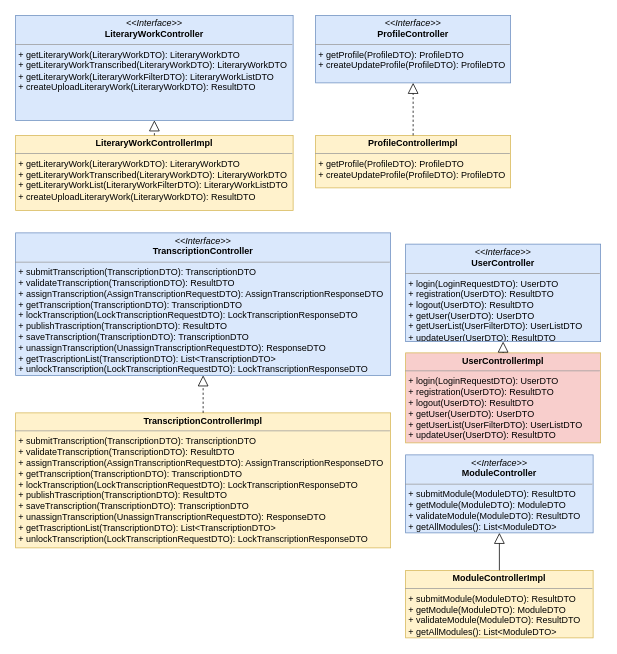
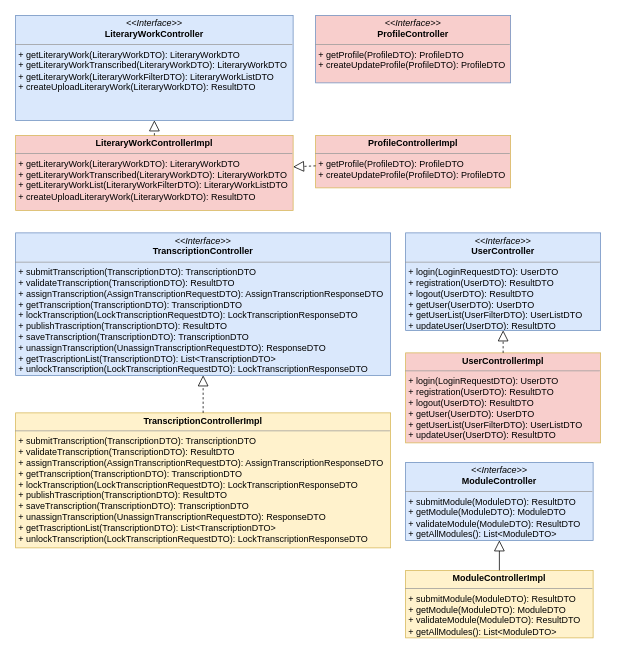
  <mxCell id="0" />
  <mxCell id="1" parent="0" />
  <mxCell id="2" value="&lt;p style=&quot;margin: 0px ; margin-top: 4px ; text-align: center&quot;&gt;&lt;i&gt;&amp;lt;&amp;lt;Interface&amp;gt;&amp;gt;&lt;/i&gt;&lt;br&gt;&lt;b&gt;LiteraryWorkController&lt;/b&gt;&lt;/p&gt;&lt;hr size=&quot;1&quot;&gt;&lt;p style=&quot;margin: 0px 0px 0px 4px&quot;&gt;+ getLiteraryWork(LiteraryWorkDTO): LiteraryWorkDTO&lt;br&gt;+ getLiteraryWorkTranscribed(LiteraryWorkDTO): LiteraryWorkDTO&lt;/p&gt;&lt;p style=&quot;margin: 0px 0px 0px 4px&quot;&gt;+ getLiteraryWork(LiteraryWorkFilterDTO): LiteraryWorkListDTO&lt;/p&gt;&lt;p style=&quot;margin: 0px 0px 0px 4px&quot;&gt;+ createUploadLiteraryWork(LiteraryWorkDTO):&amp;nbsp;ResultDTO&lt;/p&gt;&lt;p&gt;&lt;br&gt;&lt;/p&gt;&lt;p&gt;&lt;br&gt;&lt;/p&gt;" style="verticalAlign=top;align=left;overflow=fill;fontSize=12;fontFamily=Helvetica;html=1;fillColor=#dae8fc;strokeColor=#6c8ebf;" parent="1" vertex="1"><mxGeometry x="20" y="20" width="370" height="140" as="geometry" /></mxCell>
- <mxCell id="3" value="&lt;p style=&quot;margin: 0px ; margin-top: 4px ; text-align: center&quot;&gt;&lt;b&gt;LiteraryWorkControllerImpl&lt;/b&gt;&lt;/p&gt;&lt;hr size=&quot;1&quot;&gt;&lt;p style=&quot;margin: 0px 0px 0px 4px&quot;&gt;+ getLiteraryWork(LiteraryWorkDTO): LiteraryWorkDTO&lt;/p&gt;&lt;p style=&quot;margin: 0px 0px 0px 4px&quot;&gt;+ getLiteraryWorkTranscribed(LiteraryWorkDTO): LiteraryWorkDTO&lt;br&gt;&lt;/p&gt;&lt;p style=&quot;margin: 0px 0px 0px 4px&quot;&gt;+ getLiteraryWorkList(LiteraryWorkFilterDTO): LiteraryWorkListDTO&lt;/p&gt;&lt;p style=&quot;margin: 0px 0px 0px 4px&quot;&gt;+ createUploadLiteraryWork(LiteraryWorkDTO):&amp;nbsp;ResultDTO&lt;/p&gt;&lt;div&gt;&lt;span&gt;&lt;br&gt;&lt;/span&gt;&lt;/div&gt;&lt;div&gt;&lt;span&gt;&lt;br&gt;&lt;/span&gt;&lt;/div&gt;&lt;p&gt;&lt;span&gt;&lt;br&gt;&lt;/span&gt;&lt;/p&gt;&lt;p&gt;&lt;span&gt;&lt;br&gt;&lt;/span&gt;&lt;/p&gt;&lt;p&gt;&lt;span&gt;&lt;br&gt;&lt;/span&gt;&lt;/p&gt;&lt;p&gt;&lt;br&gt;&lt;/p&gt;&lt;p&gt;&lt;br&gt;&lt;/p&gt;&lt;p&gt;&lt;br&gt;&lt;/p&gt;" style="verticalAlign=top;align=left;overflow=fill;fontSize=12;fontFamily=Helvetica;html=1;fillColor=#fff2cc;strokeColor=#d6b656;" parent="1" vertex="1"><mxGeometry x="20" y="180" width="370" height="100" as="geometry" /></mxCell>
+ <mxCell id="3" value="&lt;p style=&quot;margin: 0px ; margin-top: 4px ; text-align: center&quot;&gt;&lt;b&gt;LiteraryWorkControllerImpl&lt;/b&gt;&lt;/p&gt;&lt;hr size=&quot;1&quot;&gt;&lt;p style=&quot;margin: 0px 0px 0px 4px&quot;&gt;+ getLiteraryWork(LiteraryWorkDTO): LiteraryWorkDTO&lt;/p&gt;&lt;p style=&quot;margin: 0px 0px 0px 4px&quot;&gt;+ getLiteraryWorkTranscribed(LiteraryWorkDTO): LiteraryWorkDTO&lt;br&gt;&lt;/p&gt;&lt;p style=&quot;margin: 0px 0px 0px 4px&quot;&gt;+ getLiteraryWorkList(LiteraryWorkFilterDTO): LiteraryWorkListDTO&lt;/p&gt;&lt;p style=&quot;margin: 0px 0px 0px 4px&quot;&gt;+ createUploadLiteraryWork(LiteraryWorkDTO):&amp;nbsp;ResultDTO&lt;/p&gt;&lt;div&gt;&lt;span&gt;&lt;br&gt;&lt;/span&gt;&lt;/div&gt;&lt;div&gt;&lt;span&gt;&lt;br&gt;&lt;/span&gt;&lt;/div&gt;&lt;p&gt;&lt;span&gt;&lt;br&gt;&lt;/span&gt;&lt;/p&gt;&lt;p&gt;&lt;span&gt;&lt;br&gt;&lt;/span&gt;&lt;/p&gt;&lt;p&gt;&lt;span&gt;&lt;br&gt;&lt;/span&gt;&lt;/p&gt;&lt;p&gt;&lt;br&gt;&lt;/p&gt;&lt;p&gt;&lt;br&gt;&lt;/p&gt;&lt;p&gt;&lt;br&gt;&lt;/p&gt;" style="verticalAlign=top;align=left;overflow=fill;fontSize=12;fontFamily=Helvetica;html=1;fillColor=#f8cecc;strokeColor=#d6b656;" parent="1" vertex="1"><mxGeometry x="20" y="180" width="370" height="100" as="geometry" /></mxCell>
  <mxCell id="4" value="" style="endArrow=block;dashed=1;endFill=0;endSize=12;html=1;" parent="1" source="3" target="2" edge="1"><mxGeometry width="160" relative="1" as="geometry"><mxPoint x="140" y="150" as="sourcePoint" /><mxPoint x="300" y="150" as="targetPoint" /></mxGeometry></mxCell>
- <mxCell id="5" value="&lt;p style=&quot;margin: 0px ; margin-top: 4px ; text-align: center&quot;&gt;&lt;i&gt;&amp;lt;&amp;lt;Interface&amp;gt;&amp;gt;&lt;/i&gt;&lt;br&gt;&lt;b&gt;ProfileController&lt;/b&gt;&lt;/p&gt;&lt;hr size=&quot;1&quot;&gt;&lt;p style=&quot;margin: 0px ; margin-left: 4px&quot;&gt;+ getProfile(ProfileDTO): ProfileDTO&lt;br&gt;+ createUpdateProfile(ProfileDTO): ProfileDTO&lt;/p&gt;&lt;p&gt;&lt;br&gt;&lt;/p&gt;" style="verticalAlign=top;align=left;overflow=fill;fontSize=12;fontFamily=Helvetica;html=1;fillColor=#dae8fc;strokeColor=#6c8ebf;" parent="1" vertex="1"><mxGeometry x="420" y="20" width="260" height="90" as="geometry" /></mxCell>
- <mxCell id="6" value="&lt;p style=&quot;margin: 0px ; margin-top: 4px ; text-align: center&quot;&gt;&lt;b&gt;ProfileControllerImpl&lt;/b&gt;&lt;/p&gt;&lt;hr size=&quot;1&quot;&gt;&lt;p style=&quot;margin: 0px ; margin-left: 4px&quot;&gt;+ getProfile(ProfileDTO): ProfileDTO&lt;br&gt;+ createUpdateProfile(ProfileDTO): ProfileDTO&lt;/p&gt;&lt;div&gt;&lt;span&gt;&lt;br&gt;&lt;/span&gt;&lt;/div&gt;&lt;div&gt;&lt;span&gt;&lt;br&gt;&lt;/span&gt;&lt;/div&gt;&lt;p&gt;&lt;span&gt;&lt;br&gt;&lt;/span&gt;&lt;/p&gt;&lt;p&gt;&lt;span&gt;&lt;br&gt;&lt;/span&gt;&lt;/p&gt;&lt;p&gt;&lt;span&gt;&lt;br&gt;&lt;/span&gt;&lt;/p&gt;&lt;p&gt;&lt;br&gt;&lt;/p&gt;&lt;p&gt;&lt;br&gt;&lt;/p&gt;&lt;p&gt;&lt;br&gt;&lt;/p&gt;" style="verticalAlign=top;align=left;overflow=fill;fontSize=12;fontFamily=Helvetica;html=1;fillColor=#fff2cc;strokeColor=#d6b656;" parent="1" vertex="1"><mxGeometry x="420" y="180" width="260" height="70" as="geometry" /></mxCell>
- <mxCell id="7" value="" style="endArrow=block;dashed=1;endFill=0;endSize=12;html=1;" parent="1" source="6" target="5" edge="1"><mxGeometry width="160" relative="1" as="geometry"><mxPoint x="460" y="140" as="sourcePoint" /><mxPoint x="620" y="140" as="targetPoint" /></mxGeometry></mxCell>
+ <mxCell id="5" value="&lt;p style=&quot;margin: 0px ; margin-top: 4px ; text-align: center&quot;&gt;&lt;i&gt;&amp;lt;&amp;lt;Interface&amp;gt;&amp;gt;&lt;/i&gt;&lt;br&gt;&lt;b&gt;ProfileController&lt;/b&gt;&lt;/p&gt;&lt;hr size=&quot;1&quot;&gt;&lt;p style=&quot;margin: 0px ; margin-left: 4px&quot;&gt;+ getProfile(ProfileDTO): ProfileDTO&lt;br&gt;+ createUpdateProfile(ProfileDTO): ProfileDTO&lt;/p&gt;&lt;p&gt;&lt;br&gt;&lt;/p&gt;" style="verticalAlign=top;align=left;overflow=fill;fontSize=12;fontFamily=Helvetica;html=1;fillColor=#f8cecc;strokeColor=#6c8ebf;" parent="1" vertex="1"><mxGeometry x="420" y="20" width="260" height="90" as="geometry" /></mxCell>
+ <mxCell id="6" value="&lt;p style=&quot;margin: 0px ; margin-top: 4px ; text-align: center&quot;&gt;&lt;b&gt;ProfileControllerImpl&lt;/b&gt;&lt;/p&gt;&lt;hr size=&quot;1&quot;&gt;&lt;p style=&quot;margin: 0px ; margin-left: 4px&quot;&gt;+ getProfile(ProfileDTO): ProfileDTO&lt;br&gt;+ createUpdateProfile(ProfileDTO): ProfileDTO&lt;/p&gt;&lt;div&gt;&lt;span&gt;&lt;br&gt;&lt;/span&gt;&lt;/div&gt;&lt;div&gt;&lt;span&gt;&lt;br&gt;&lt;/span&gt;&lt;/div&gt;&lt;p&gt;&lt;span&gt;&lt;br&gt;&lt;/span&gt;&lt;/p&gt;&lt;p&gt;&lt;span&gt;&lt;br&gt;&lt;/span&gt;&lt;/p&gt;&lt;p&gt;&lt;span&gt;&lt;br&gt;&lt;/span&gt;&lt;/p&gt;&lt;p&gt;&lt;br&gt;&lt;/p&gt;&lt;p&gt;&lt;br&gt;&lt;/p&gt;&lt;p&gt;&lt;br&gt;&lt;/p&gt;" style="verticalAlign=top;align=left;overflow=fill;fontSize=12;fontFamily=Helvetica;html=1;fillColor=#f8cecc;strokeColor=#d6b656;" parent="1" vertex="1"><mxGeometry x="420" y="180" width="260" height="70" as="geometry" /></mxCell>
+ <mxCell id="7" value="" style="endArrow=block;dashed=1;endFill=0;endSize=12;html=1;" parent="1" source="6" target="3" edge="1"><mxGeometry width="160" relative="1" as="geometry"><mxPoint x="460" y="140" as="sourcePoint" /><mxPoint x="620" y="140" as="targetPoint" /></mxGeometry></mxCell>
  <mxCell id="8" value="&lt;p style=&quot;margin: 0px ; margin-top: 4px ; text-align: center&quot;&gt;&lt;i&gt;&amp;lt;&amp;lt;Interface&amp;gt;&amp;gt;&lt;/i&gt;&lt;br&gt;&lt;b&gt;TranscriptionController&lt;/b&gt;&lt;/p&gt;&lt;hr size=&quot;1&quot;&gt;&lt;p style=&quot;margin: 0px 0px 0px 4px&quot;&gt;+ submitTranscription(TranscriptionDTO): TranscriptionDTO&lt;br&gt;+ validateTranscription(TranscriptionDTO): ResultDTO&lt;/p&gt;&lt;p style=&quot;margin: 0px 0px 0px 4px&quot;&gt;+ assignTranscription(AssignTranscriptionRequestDTO): AssignTranscriptionResponseDTO&lt;/p&gt;&lt;p style=&quot;margin: 0px 0px 0px 4px&quot;&gt;+&amp;nbsp;getTranscription(TranscriptionDTO): TranscriptionDTO&lt;/p&gt;&lt;p style=&quot;margin: 0px 0px 0px 4px&quot;&gt;+&amp;nbsp;lockTranscription(LockTranscriptionRequestDTO):&amp;nbsp;LockTranscriptionResponseDTO&lt;/p&gt;&lt;p style=&quot;margin: 0px 0px 0px 4px&quot;&gt;+&amp;nbsp;publishTrascription(TranscriptionDTO): ResultDTO&lt;/p&gt;&lt;p style=&quot;margin: 0px 0px 0px 4px&quot;&gt;+ saveTranscription(TranscriptionDTO):&amp;nbsp;TranscriptionDTO&lt;/p&gt;&lt;p style=&quot;margin: 0px 0px 0px 4px&quot;&gt;+&amp;nbsp;unassignTranscription(UnassignTranscriptionRequestDTO): ResponseDTO&lt;/p&gt;&lt;p style=&quot;margin: 0px 0px 0px 4px&quot;&gt;+&amp;nbsp;getTrascriptionList(TranscriptionDTO):&amp;nbsp;List&amp;lt;TranscriptionDTO&amp;gt;&lt;/p&gt;&lt;p style=&quot;margin: 0px 0px 0px 4px&quot;&gt;+&amp;nbsp;unlockTranscription(LockTranscriptionRequestDTO):&amp;nbsp;LockTranscriptionResponseDTO&lt;/p&gt;&lt;p style=&quot;margin: 0px ; margin-left: 4px&quot;&gt;&lt;br&gt;&lt;/p&gt;&lt;p&gt;&lt;br&gt;&lt;/p&gt;&lt;p&gt;&lt;br&gt;&lt;/p&gt;&lt;p&gt;&lt;br&gt;&lt;/p&gt;&lt;p&gt;&lt;br&gt;&lt;/p&gt;" style="verticalAlign=top;align=left;overflow=fill;fontSize=12;fontFamily=Helvetica;html=1;fillColor=#dae8fc;strokeColor=#6c8ebf;" parent="1" vertex="1"><mxGeometry x="20" y="310" width="500" height="190" as="geometry" /></mxCell>
  <mxCell id="9" value="&lt;p style=&quot;margin: 0px ; margin-top: 4px ; text-align: center&quot;&gt;&lt;b&gt;TranscriptionControllerImpl&lt;/b&gt;&lt;/p&gt;&lt;hr size=&quot;1&quot;&gt;&lt;p style=&quot;margin: 0px 0px 0px 4px&quot;&gt;+ submitTranscription(TranscriptionDTO): TranscriptionDTO&lt;br&gt;+ validateTranscription(TranscriptionDTO): ResultDTO&lt;/p&gt;&lt;p style=&quot;margin: 0px 0px 0px 4px&quot;&gt;+ assignTranscription(AssignTranscriptionRequestDTO): AssignTranscriptionResponseDTO&lt;/p&gt;&lt;p style=&quot;margin: 0px 0px 0px 4px&quot;&gt;+&amp;nbsp;getTranscription(TranscriptionDTO): TranscriptionDTO&lt;/p&gt;&lt;p style=&quot;margin: 0px 0px 0px 4px&quot;&gt;+&amp;nbsp;lockTranscription(LockTranscriptionRequestDTO):&amp;nbsp;LockTranscriptionResponseDTO&lt;/p&gt;&lt;p style=&quot;margin: 0px 0px 0px 4px&quot;&gt;+&amp;nbsp;publishTrascription(TranscriptionDTO): ResultDTO&lt;/p&gt;&lt;p style=&quot;margin: 0px 0px 0px 4px&quot;&gt;+ saveTranscription(TranscriptionDTO):&amp;nbsp;TranscriptionDTO&lt;/p&gt;&lt;p style=&quot;margin: 0px 0px 0px 4px&quot;&gt;+&amp;nbsp;unassignTranscription(UnassignTranscriptionRequestDTO): ResponseDTO&lt;/p&gt;&lt;p style=&quot;margin: 0px 0px 0px 4px&quot;&gt;+&amp;nbsp;getTrascriptionList(TranscriptionDTO):&amp;nbsp;List&amp;lt;TranscriptionDTO&amp;gt;&lt;/p&gt;&lt;p style=&quot;margin: 0px 0px 0px 4px&quot;&gt;+&amp;nbsp;unlockTranscription(LockTranscriptionRequestDTO):&amp;nbsp;LockTranscriptionResponseDTO&lt;/p&gt;&lt;p&gt;&lt;span&gt;&lt;br&gt;&lt;/span&gt;&lt;/p&gt;&lt;div&gt;&lt;span&gt;&lt;br&gt;&lt;/span&gt;&lt;/div&gt;&lt;div&gt;&lt;span&gt;&lt;br&gt;&lt;/span&gt;&lt;/div&gt;&lt;p&gt;&lt;span&gt;&lt;br&gt;&lt;/span&gt;&lt;/p&gt;&lt;p&gt;&lt;span&gt;&lt;br&gt;&lt;/span&gt;&lt;/p&gt;&lt;p&gt;&lt;span&gt;&lt;br&gt;&lt;/span&gt;&lt;/p&gt;&lt;p&gt;&lt;br&gt;&lt;/p&gt;&lt;p&gt;&lt;br&gt;&lt;/p&gt;&lt;p&gt;&lt;br&gt;&lt;/p&gt;" style="verticalAlign=top;align=left;overflow=fill;fontSize=12;fontFamily=Helvetica;html=1;fillColor=#fff2cc;strokeColor=#d6b656;" parent="1" vertex="1"><mxGeometry x="20" y="550" width="500" height="180" as="geometry" /></mxCell>
  <mxCell id="10" value="" style="endArrow=block;dashed=1;endFill=0;endSize=12;html=1;" parent="1" source="9" target="8" edge="1"><mxGeometry width="160" relative="1" as="geometry"><mxPoint x="180" y="490" as="sourcePoint" /><mxPoint x="340" y="490" as="targetPoint" /></mxGeometry></mxCell>
- <mxCell id="11" value="&lt;p style=&quot;margin: 0px ; margin-top: 4px ; text-align: center&quot;&gt;&lt;i&gt;&amp;lt;&amp;lt;Interface&amp;gt;&amp;gt;&lt;/i&gt;&lt;br&gt;&lt;b&gt;ModuleController&lt;/b&gt;&lt;/p&gt;&lt;hr size=&quot;1&quot;&gt;&lt;p style=&quot;margin: 0px 0px 0px 4px&quot;&gt;+ submitModule(ModuleDTO):&amp;nbsp;ResultDTO&lt;br&gt;+ getModule(ModuleDTO): ModuleDTO&lt;/p&gt;&lt;p style=&quot;margin: 0px 0px 0px 4px&quot;&gt;+ validateModule(ModuleDTO): ResultDTO&lt;/p&gt;&lt;p style=&quot;margin: 0px 0px 0px 4px&quot;&gt;+ getAllModules():&amp;nbsp;List&amp;lt;ModuleDTO&amp;gt;&lt;/p&gt;&lt;p&gt;&lt;br&gt;&lt;/p&gt;" style="verticalAlign=top;align=left;overflow=fill;fontSize=12;fontFamily=Helvetica;html=1;fillColor=#dae8fc;strokeColor=#6c8ebf;" parent="1" vertex="1"><mxGeometry x="540" y="606" width="250" height="104" as="geometry" /></mxCell>
+ <mxCell id="11" value="&lt;p style=&quot;margin: 0px ; margin-top: 4px ; text-align: center&quot;&gt;&lt;i&gt;&amp;lt;&amp;lt;Interface&amp;gt;&amp;gt;&lt;/i&gt;&lt;br&gt;&lt;b&gt;ModuleController&lt;/b&gt;&lt;/p&gt;&lt;hr size=&quot;1&quot;&gt;&lt;p style=&quot;margin: 0px 0px 0px 4px&quot;&gt;+ submitModule(ModuleDTO):&amp;nbsp;ResultDTO&lt;br&gt;+ getModule(ModuleDTO): ModuleDTO&lt;/p&gt;&lt;p style=&quot;margin: 0px 0px 0px 4px&quot;&gt;+ validateModule(ModuleDTO): ResultDTO&lt;/p&gt;&lt;p style=&quot;margin: 0px 0px 0px 4px&quot;&gt;+ getAllModules():&amp;nbsp;List&amp;lt;ModuleDTO&amp;gt;&lt;/p&gt;&lt;p&gt;&lt;br&gt;&lt;/p&gt;" style="verticalAlign=top;align=left;overflow=fill;fontSize=12;fontFamily=Helvetica;html=1;fillColor=#dae8fc;strokeColor=#6c8ebf;" parent="1" vertex="1"><mxGeometry x="540" y="616" width="250" height="104" as="geometry" /></mxCell>
  <mxCell id="12" value="&lt;p style=&quot;margin: 0px ; margin-top: 4px ; text-align: center&quot;&gt;&lt;b&gt;ModuleControllerImpl&lt;/b&gt;&lt;/p&gt;&lt;hr size=&quot;1&quot;&gt;&lt;p style=&quot;margin: 0px 0px 0px 4px&quot;&gt;+ submitModule(ModuleDTO): ResultDTO&lt;/p&gt;&lt;p style=&quot;margin: 0px 0px 0px 4px&quot;&gt;+ getModule(ModuleDTO): ModuleDTO&lt;/p&gt;&lt;p style=&quot;margin: 0px 0px 0px 4px&quot;&gt;+ validateModule(ModuleDTO): ResultDTO&lt;/p&gt;&lt;p style=&quot;margin: 0px 0px 0px 4px&quot;&gt;+ getAllModules(): List&amp;lt;ModuleDTO&amp;gt;&lt;/p&gt;&lt;div&gt;&lt;span&gt;&lt;br&gt;&lt;/span&gt;&lt;/div&gt;&lt;p&gt;&lt;span&gt;&lt;br&gt;&lt;/span&gt;&lt;/p&gt;&lt;p&gt;&lt;span&gt;&lt;br&gt;&lt;/span&gt;&lt;/p&gt;&lt;p&gt;&lt;span&gt;&lt;br&gt;&lt;/span&gt;&lt;/p&gt;&lt;p&gt;&lt;br&gt;&lt;/p&gt;&lt;p&gt;&lt;br&gt;&lt;/p&gt;&lt;p&gt;&lt;br&gt;&lt;/p&gt;" style="verticalAlign=top;align=left;overflow=fill;fontSize=12;fontFamily=Helvetica;html=1;fillColor=#fff2cc;strokeColor=#d6b656;" parent="1" vertex="1"><mxGeometry x="540" y="760" width="250" height="90" as="geometry" /></mxCell>
  <mxCell id="13" value="" style="endArrow=block;dashed=0;endFill=0;endSize=12;html=1;" parent="1" source="12" target="11" edge="1"><mxGeometry width="160" relative="1" as="geometry"><mxPoint x="60" y="800" as="sourcePoint" /><mxPoint x="220" y="800" as="targetPoint" /></mxGeometry></mxCell>
- <mxCell id="14" value="&lt;p style=&quot;margin: 0px ; margin-top: 4px ; text-align: center&quot;&gt;&lt;i&gt;&amp;lt;&amp;lt;Interface&amp;gt;&amp;gt;&lt;/i&gt;&lt;br&gt;&lt;b&gt;UserController&lt;/b&gt;&lt;/p&gt;&lt;hr size=&quot;1&quot;&gt;&lt;p style=&quot;margin: 0px 0px 0px 4px&quot;&gt;+ login(LoginRequestDTO): UserDTO&lt;br&gt;+ registration(UserDTO): ResultDTO&lt;/p&gt;&lt;p style=&quot;margin: 0px 0px 0px 4px&quot;&gt;+ logout(UserDTO): ResultDTO&lt;/p&gt;&lt;p style=&quot;margin: 0px 0px 0px 4px&quot;&gt;+&amp;nbsp;getUser(UserDTO):&amp;nbsp;UserDTO&lt;/p&gt;&lt;p style=&quot;margin: 0px 0px 0px 4px&quot;&gt;+ getUserList(UserFilterDTO):&amp;nbsp;UserListDTO&lt;/p&gt;&lt;p style=&quot;margin: 0px 0px 0px 4px&quot;&gt;+ updateUser(UserDTO):&amp;nbsp;ResultDTO&lt;/p&gt;&lt;p&gt;&lt;br&gt;&lt;/p&gt;" style="verticalAlign=top;align=left;overflow=fill;fontSize=12;fontFamily=Helvetica;html=1;fillColor=#dae8fc;strokeColor=#6c8ebf;" parent="1" vertex="1"><mxGeometry x="540" y="325" width="260" height="130" as="geometry" /></mxCell>
+ <mxCell id="14" value="&lt;p style=&quot;margin: 0px ; margin-top: 4px ; text-align: center&quot;&gt;&lt;i&gt;&amp;lt;&amp;lt;Interface&amp;gt;&amp;gt;&lt;/i&gt;&lt;br&gt;&lt;b&gt;UserController&lt;/b&gt;&lt;/p&gt;&lt;hr size=&quot;1&quot;&gt;&lt;p style=&quot;margin: 0px 0px 0px 4px&quot;&gt;+ login(LoginRequestDTO): UserDTO&lt;br&gt;+ registration(UserDTO): ResultDTO&lt;/p&gt;&lt;p style=&quot;margin: 0px 0px 0px 4px&quot;&gt;+ logout(UserDTO): ResultDTO&lt;/p&gt;&lt;p style=&quot;margin: 0px 0px 0px 4px&quot;&gt;+&amp;nbsp;getUser(UserDTO):&amp;nbsp;UserDTO&lt;/p&gt;&lt;p style=&quot;margin: 0px 0px 0px 4px&quot;&gt;+ getUserList(UserFilterDTO):&amp;nbsp;UserListDTO&lt;/p&gt;&lt;p style=&quot;margin: 0px 0px 0px 4px&quot;&gt;+ updateUser(UserDTO):&amp;nbsp;ResultDTO&lt;/p&gt;&lt;p&gt;&lt;br&gt;&lt;/p&gt;" style="verticalAlign=top;align=left;overflow=fill;fontSize=12;fontFamily=Helvetica;html=1;fillColor=#dae8fc;strokeColor=#6c8ebf;" parent="1" vertex="1"><mxGeometry x="540" y="310" width="260" height="130" as="geometry" /></mxCell>
  <mxCell id="15" value="&lt;p style=&quot;margin: 0px ; margin-top: 4px ; text-align: center&quot;&gt;&lt;b&gt;UserControllerImpl&lt;/b&gt;&lt;/p&gt;&lt;hr size=&quot;1&quot;&gt;&lt;p style=&quot;margin: 0px 0px 0px 4px&quot;&gt;+ login(LoginRequestDTO): UserDTO&lt;br&gt;+ registration(UserDTO): ResultDTO&lt;/p&gt;&lt;p style=&quot;margin: 0px 0px 0px 4px&quot;&gt;+ logout(UserDTO): ResultDTO&lt;/p&gt;&lt;p style=&quot;margin: 0px 0px 0px 4px&quot;&gt;+&amp;nbsp;getUser(UserDTO):&amp;nbsp;UserDTO&lt;/p&gt;&lt;p style=&quot;margin: 0px 0px 0px 4px&quot;&gt;+ getUserList(UserFilterDTO):&amp;nbsp;UserListDTO&lt;/p&gt;&lt;p style=&quot;margin: 0px 0px 0px 4px&quot;&gt;+ updateUser(UserDTO):&amp;nbsp;ResultDTO&lt;/p&gt;&lt;div&gt;&lt;span&gt;&lt;br&gt;&lt;/span&gt;&lt;/div&gt;&lt;p&gt;&lt;span&gt;&lt;br&gt;&lt;/span&gt;&lt;/p&gt;&lt;p&gt;&lt;span&gt;&lt;br&gt;&lt;/span&gt;&lt;/p&gt;&lt;p&gt;&lt;span&gt;&lt;br&gt;&lt;/span&gt;&lt;/p&gt;&lt;p&gt;&lt;br&gt;&lt;/p&gt;&lt;p&gt;&lt;br&gt;&lt;/p&gt;&lt;p&gt;&lt;br&gt;&lt;/p&gt;" style="verticalAlign=top;align=left;overflow=fill;fontSize=12;fontFamily=Helvetica;html=1;fillColor=#f8cecc;strokeColor=#d6b656;" parent="1" vertex="1"><mxGeometry x="540" y="470" width="260" height="120" as="geometry" /></mxCell>
  <mxCell id="16" value="" style="endArrow=block;dashed=1;endFill=0;endSize=12;html=1;" parent="1" source="15" target="14" edge="1"><mxGeometry width="160" relative="1" as="geometry"><mxPoint x="590" y="429.8" as="sourcePoint" /><mxPoint x="750" y="429.8" as="targetPoint" /></mxGeometry></mxCell>
